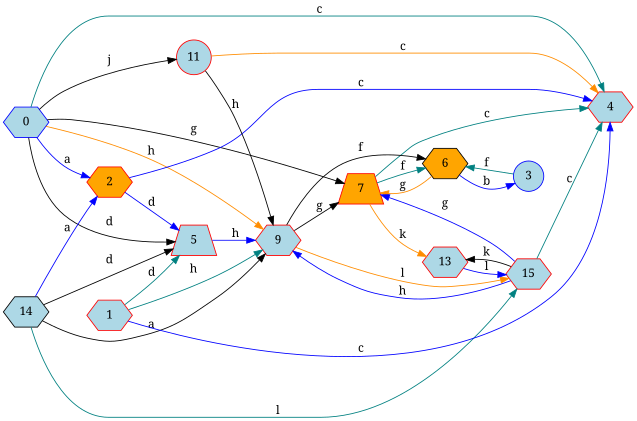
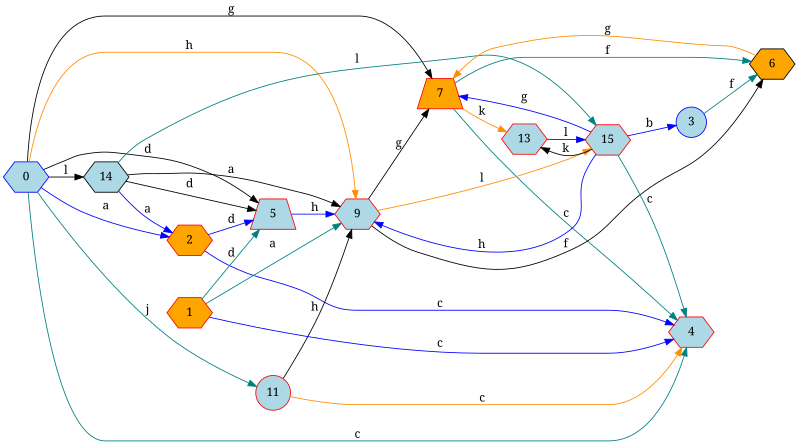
  strict digraph {
    fontname="Noto Serif"
    rankdir=LR
    node [color=red fillcolor=lightblue fontname="Noto Serif" shape=hexagon style=filled]
    edge [color=blue fontname="Noto Serif"]
    0 [color=blue]
    2 [fillcolor=orange]
    4
    5 [shape=trapezium]
    7 [fillcolor=orange shape=trapezium]
    9
    11 [shape=circle]
    14 [color=black]
    6 [color=black fillcolor=orange]
    13
    15
-   1
+   1 [fillcolor=orange]
    3 [color=blue shape=circle]
    0 -> 2 [label=a]
    0 -> 4 [color=teal label=c]
    0 -> 5 [color=black label=d]
    0 -> 7 [color=black label=g]
    0 -> 9 [color=darkorange label=h]
-   0 -> 11 [color=black label=j]
+   0 -> 11 [color=teal label=j]
+   0 -> 14 [color=black label=l]
    2 -> 4 [label=c]
    2 -> 5 [label=d]
    5 -> 9 [label=h]
    7 -> 4 [color=teal label=c]
    7 -> 6 [color=teal label=f]
    7 -> 13 [color=darkorange label=k]
    9 -> 7 [color=black label=g]
    9 -> 6 [color=black label=f]
    9 -> 15 [color=darkorange label=l]
    11 -> 4 [color=darkorange label=c]
    11 -> 9 [color=black label=h]
    14 -> 2 [label=a]
    14 -> 5 [color=black label=d]
    14 -> 9 [color=black label=a]
    14 -> 15 [color=teal label=l]
    6 -> 7 [color=darkorange label=g]
-   6 -> 3 [label=b]
+   15 -> 3 [label=b]
    13 -> 15 [label=l]
    15 -> 4 [color=teal label=c]
    15 -> 7 [label=g]
    15 -> 9 [label=h]
    15 -> 13 [color=black label=k]
    1 -> 4 [label=c]
    1 -> 5 [color=teal label=d]
-   1 -> 9 [color=teal label=h]
+   1 -> 9 [color=teal label=a]
    3 -> 6 [color=teal label=f]
  }
